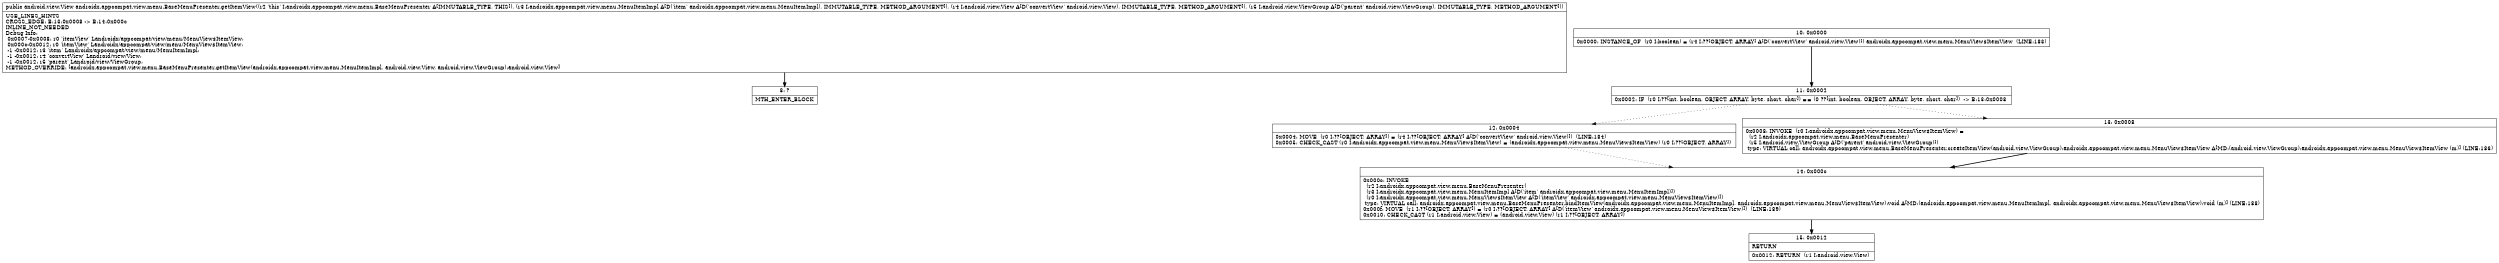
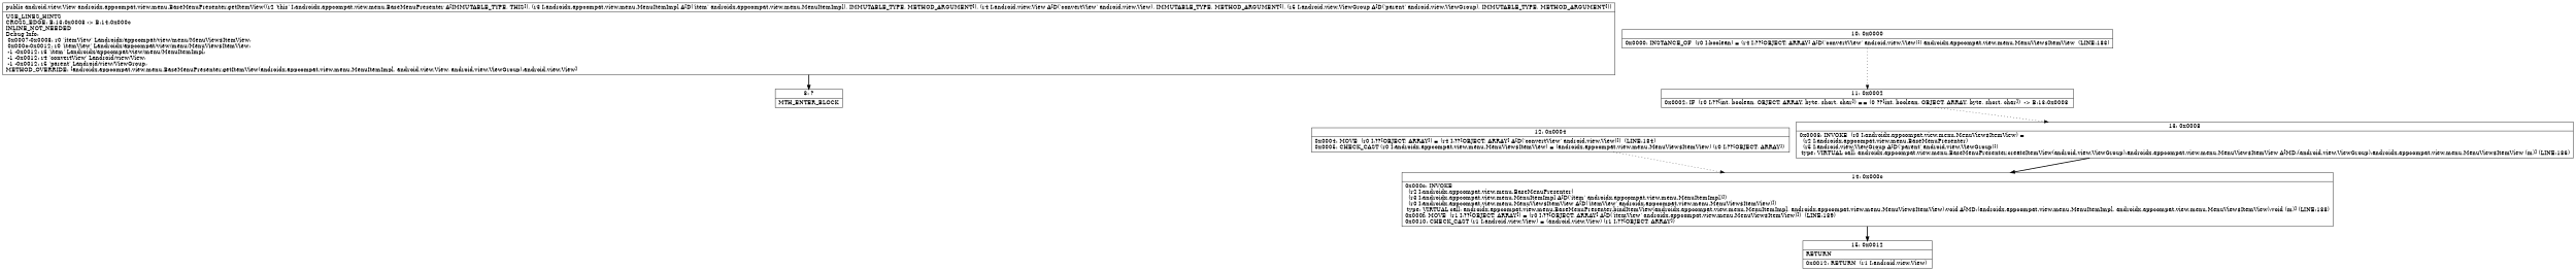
  digraph {
    node [shape=record]
    edge [style=bold]
    n1 [label="{8\:\ ?|MTH_ENTER_BLOCK\l}"]
    n2 [label="{10\:\ 0x0000|0x0000: INSTANCE_OF  (r0 I:boolean) = (r4 I:??[OBJECT, ARRAY] A[D('convertView' android.view.View)]) androidx.appcompat.view.menu.MenuView$ItemView  (LINE:183)\l}"]
    n3 [label="{11\:\ 0x0002|0x0002: IF  (r0 I:??[int, boolean, OBJECT, ARRAY, byte, short, char]) == (0 ??[int, boolean, OBJECT, ARRAY, byte, short, char])  \-\> B:13:0x0008 \l}"]
    n4 [label="{12\:\ 0x0004|0x0004: MOVE  (r0 I:??[OBJECT, ARRAY]) = (r4 I:??[OBJECT, ARRAY] A[D('convertView' android.view.View)])  (LINE:184)\l0x0005: CHECK_CAST (r0 I:androidx.appcompat.view.menu.MenuView$ItemView) = (androidx.appcompat.view.menu.MenuView$ItemView) (r0 I:??[OBJECT, ARRAY]) \l}"]
    n5 [label="{13\:\ 0x0008|0x0008: INVOKE  (r0 I:androidx.appcompat.view.menu.MenuView$ItemView) = \l  (r2 I:androidx.appcompat.view.menu.BaseMenuPresenter)\l  (r5 I:android.view.ViewGroup A[D('parent' android.view.ViewGroup)])\l type: VIRTUAL call: androidx.appcompat.view.menu.BaseMenuPresenter.createItemView(android.view.ViewGroup):androidx.appcompat.view.menu.MenuView$ItemView A[MD:(android.view.ViewGroup):androidx.appcompat.view.menu.MenuView$ItemView (m)] (LINE:186)\l}"]
    n6 [label="{14\:\ 0x000c|0x000c: INVOKE  \l  (r2 I:androidx.appcompat.view.menu.BaseMenuPresenter)\l  (r3 I:androidx.appcompat.view.menu.MenuItemImpl A[D('item' androidx.appcompat.view.menu.MenuItemImpl)])\l  (r0 I:androidx.appcompat.view.menu.MenuView$ItemView A[D('itemView' androidx.appcompat.view.menu.MenuView$ItemView)])\l type: VIRTUAL call: androidx.appcompat.view.menu.BaseMenuPresenter.bindItemView(androidx.appcompat.view.menu.MenuItemImpl, androidx.appcompat.view.menu.MenuView$ItemView):void A[MD:(androidx.appcompat.view.menu.MenuItemImpl, androidx.appcompat.view.menu.MenuView$ItemView):void (m)] (LINE:188)\l0x000f: MOVE  (r1 I:??[OBJECT, ARRAY]) = (r0 I:??[OBJECT, ARRAY] A[D('itemView' androidx.appcompat.view.menu.MenuView$ItemView)])  (LINE:189)\l0x0010: CHECK_CAST (r1 I:android.view.View) = (android.view.View) (r1 I:??[OBJECT, ARRAY]) \l}"]
    n7 [label="{15\:\ 0x0012|RETURN\l|0x0012: RETURN  (r1 I:android.view.View) \l}"]
    n8 [label="{public android.view.View androidx.appcompat.view.menu.BaseMenuPresenter.getItemView((r2 'this' I:androidx.appcompat.view.menu.BaseMenuPresenter A[IMMUTABLE_TYPE, THIS]), (r3 I:androidx.appcompat.view.menu.MenuItemImpl A[D('item' androidx.appcompat.view.menu.MenuItemImpl), IMMUTABLE_TYPE, METHOD_ARGUMENT]), (r4 I:android.view.View A[D('convertView' android.view.View), IMMUTABLE_TYPE, METHOD_ARGUMENT]), (r5 I:android.view.ViewGroup A[D('parent' android.view.ViewGroup), IMMUTABLE_TYPE, METHOD_ARGUMENT]))  | USE_LINES_HINTS\lCROSS_EDGE: B:13:0x0008 \-\> B:14:0x000c\lINLINE_NOT_NEEDED\lDebug Info:\l  0x0007\-0x0008: r0 'itemView' Landroidx\/appcompat\/view\/menu\/MenuView$ItemView;\l  0x000c\-0x0012: r0 'itemView' Landroidx\/appcompat\/view\/menu\/MenuView$ItemView;\l  \-1 \-0x0012: r3 'item' Landroidx\/appcompat\/view\/menu\/MenuItemImpl;\l  \-1 \-0x0012: r4 'convertView' Landroid\/view\/View;\l  \-1 \-0x0012: r5 'parent' Landroid\/view\/ViewGroup;\lMETHOD_OVERRIDE: [androidx.appcompat.view.menu.BaseMenuPresenter.getItemView(androidx.appcompat.view.menu.MenuItemImpl, android.view.View, android.view.ViewGroup):android.view.View]\l}"]
-   n2 -> n3
-   n3 -> n4 [style=dotted]
+   n2 -> n3 [style=dotted]
    n3 -> n5 [style=dotted]
    n4 -> n6 [style=dotted]
    n5 -> n6
    n6 -> n7
    n8 -> n1
  }
